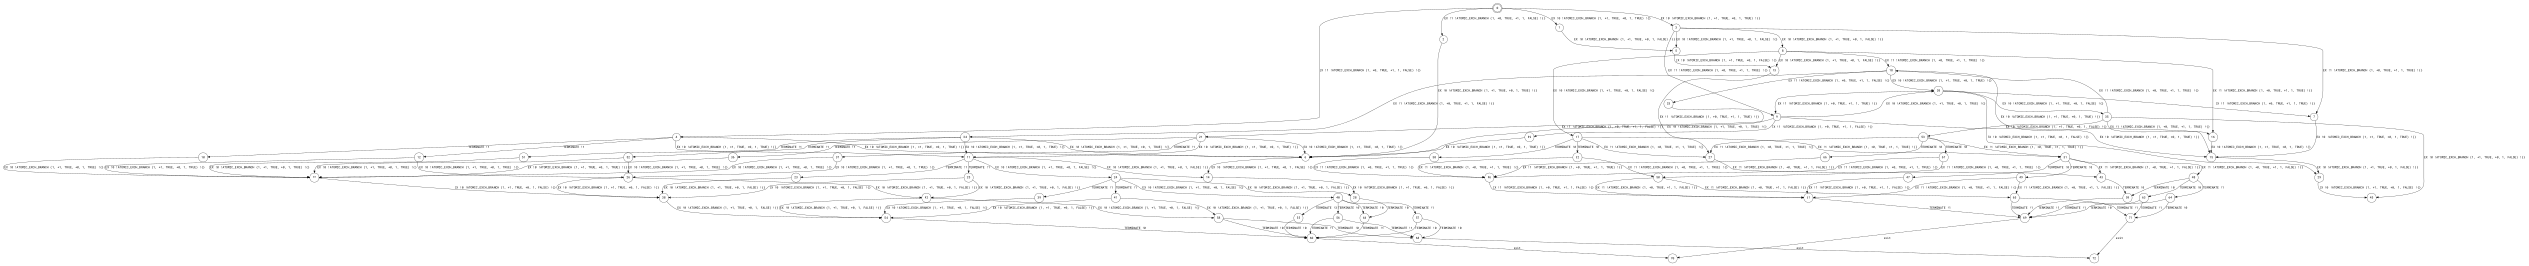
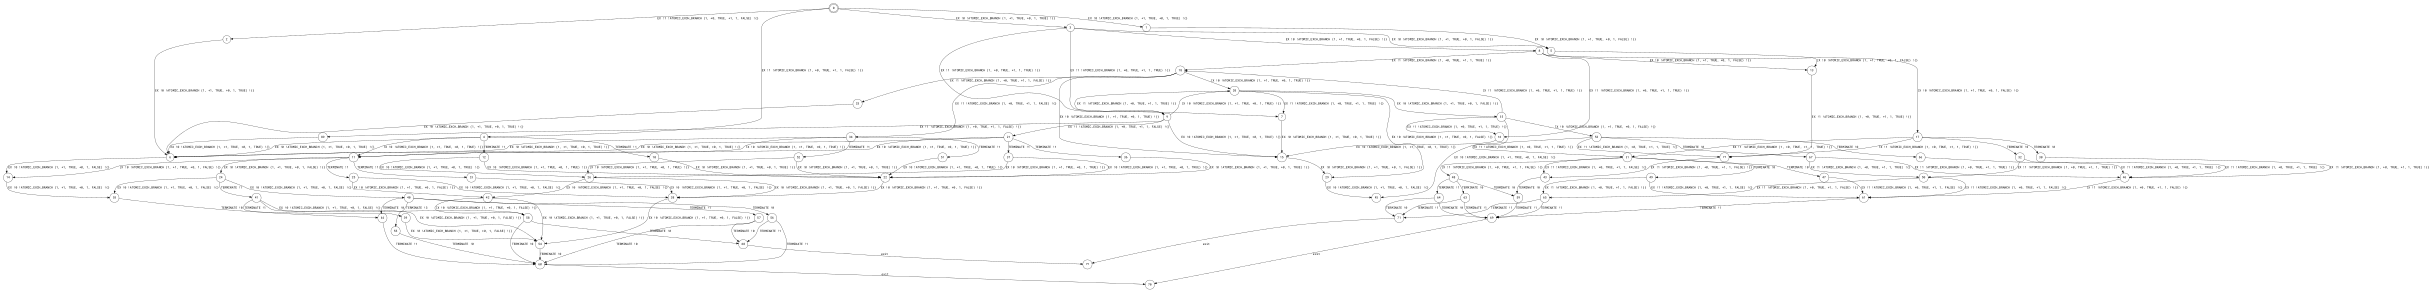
  digraph {
    fontname="Roboto Mono"
    node [fontname="Roboto Mono" shape=circle]
    edge [fontname="Roboto Mono"]
    0 [peripheries=2]
    1
    2
    3
    4
    5
    6
    7
    8
    9
    10
    11
    12
    13
    14
    15
    16
    17
    18
    n20 [label=89]
    20
    21
    22
    23
    24
    25
    26
    27
    28
    29
    30
    31
    32
    33
    34
    35
    36
    37
    38
    39
    40
    41
    42
    43
    44
    45
    46
    47
    48
    49
    50
    51
    52
    53
    54
    55
    56
    57
    58
    59
    60
    61
    63
    64
    65
    66
    67
    68
    69
    70
    71
    72
    0 -> 1 [label="EX !0 !ATOMIC_EXCH_BRANCH (1, +1, TRUE, +0, 1, TRUE) !{}"]
    0 -> 2 [label="EX !1 !ATOMIC_EXCH_BRANCH (1, +0, TRUE, +1, 1, FALSE) !{}"]
    0 -> 3 [label="EX !0 !ATOMIC_EXCH_BRANCH (1, +1, TRUE, +0, 1, TRUE) !{}"]
    0 -> 4 [label="EX !1 !ATOMIC_EXCH_BRANCH (1, +0, TRUE, +1, 1, FALSE) !{}"]
    1 -> 5 [label="EX !0 !ATOMIC_EXCH_BRANCH (1, +1, TRUE, +0, 1, FALSE) !{}"]
    2 -> 6 [label="EX !0 !ATOMIC_EXCH_BRANCH (1, +1, TRUE, +0, 1, TRUE) !{}"]
    3 -> 5 [label="EX !0 !ATOMIC_EXCH_BRANCH (1, +1, TRUE, +0, 1, FALSE) !{}"]
    3 -> 7 [label="EX !1 !ATOMIC_EXCH_BRANCH (1, +0, TRUE, +1, 1, TRUE) !{}"]
    3 -> 8 [label="EX !0 !ATOMIC_EXCH_BRANCH (1, +1, TRUE, +0, 1, FALSE) !{}"]
    3 -> 9 [label="EX !1 !ATOMIC_EXCH_BRANCH (1, +0, TRUE, +1, 1, TRUE) !{}"]
    4 -> 6 [label="EX !0 !ATOMIC_EXCH_BRANCH (1, +1, TRUE, +0, 1, TRUE) !{}"]
    4 -> 10 [label="TERMINATE !1"]
    4 -> 11 [label="EX !0 !ATOMIC_EXCH_BRANCH (1, +1, TRUE, +0, 1, TRUE) !{}"]
    4 -> 12 [label="TERMINATE !1"]
    5 -> 13 [label="EX !0 !ATOMIC_EXCH_BRANCH (1, +1, TRUE, +0, 1, FALSE) !{}"]
    6 -> 14 [label="EX !0 !ATOMIC_EXCH_BRANCH (1, +1, TRUE, +0, 1, FALSE) !{}"]
    7 -> 15 [label="EX !0 !ATOMIC_EXCH_BRANCH (1, +1, TRUE, +0, 1, TRUE) !{}"]
    8 -> 13 [label="EX !0 !ATOMIC_EXCH_BRANCH (1, +1, TRUE, +0, 1, FALSE) !{}"]
    8 -> 16 [label="EX !1 !ATOMIC_EXCH_BRANCH (1, +0, TRUE, +1, 1, TRUE) !{}"]
    8 -> 17 [label="EX !0 !ATOMIC_EXCH_BRANCH (1, +1, TRUE, +0, 1, FALSE) !{}"]
    8 -> 18 [label="EX !1 !ATOMIC_EXCH_BRANCH (1, +0, TRUE, +1, 1, TRUE) !{}"]
    9 -> 15 [label="EX !0 !ATOMIC_EXCH_BRANCH (1, +1, TRUE, +0, 1, TRUE) !{}"]
    9 -> n20 [label="EX !1 !ATOMIC_EXCH_BRANCH (1, +0, TRUE, +1, 1, FALSE) !{}"]
    9 -> 20 [label="EX !0 !ATOMIC_EXCH_BRANCH (1, +1, TRUE, +0, 1, TRUE) !{}"]
    9 -> 21 [label="EX !1 !ATOMIC_EXCH_BRANCH (1, +0, TRUE, +1, 1, FALSE) !{}"]
    10 -> 22 [label="EX !0 !ATOMIC_EXCH_BRANCH (1, +1, TRUE, +0, 1, TRUE) !{}"]
    11 -> 14 [label="EX !0 !ATOMIC_EXCH_BRANCH (1, +1, TRUE, +0, 1, FALSE) !{}"]
    11 -> 23 [label="TERMINATE !1"]
    11 -> 24 [label="EX !0 !ATOMIC_EXCH_BRANCH (1, +1, TRUE, +0, 1, FALSE) !{}"]
    11 -> 25 [label="TERMINATE !1"]
    12 -> 22 [label="EX !0 !ATOMIC_EXCH_BRANCH (1, +1, TRUE, +0, 1, TRUE) !{}"]
    12 -> 26 [label="EX !0 !ATOMIC_EXCH_BRANCH (1, +1, TRUE, +0, 1, TRUE) !{}"]
    13 -> 27 [label="EX !1 !ATOMIC_EXCH_BRANCH (1, +0, TRUE, +1, 1, TRUE) !{}"]
    14 -> 28 [label="EX !0 !ATOMIC_EXCH_BRANCH (1, +1, TRUE, +0, 1, FALSE) !{}"]
    15 -> 29 [label="EX !0 !ATOMIC_EXCH_BRANCH (1, +1, TRUE, +0, 1, FALSE) !{}"]
    16 -> 15 [label="EX !0 !ATOMIC_EXCH_BRANCH (1, +1, TRUE, +0, 1, TRUE) !{}"]
    17 -> 27 [label="EX !1 !ATOMIC_EXCH_BRANCH (1, +0, TRUE, +1, 1, TRUE) !{}"]
    17 -> 30 [label="TERMINATE !0"]
    17 -> 31 [label="EX !1 !ATOMIC_EXCH_BRANCH (1, +0, TRUE, +1, 1, TRUE) !{}"]
    17 -> 32 [label="TERMINATE !0"]
    18 -> 15 [label="EX !0 !ATOMIC_EXCH_BRANCH (1, +1, TRUE, +0, 1, TRUE) !{}"]
    18 -> 20 [label="EX !0 !ATOMIC_EXCH_BRANCH (1, +1, TRUE, +0, 1, TRUE) !{}"]
    18 -> 33 [label="EX !1 !ATOMIC_EXCH_BRANCH (1, +0, TRUE, +1, 1, FALSE) !{}"]
    18 -> 34 [label="EX !1 !ATOMIC_EXCH_BRANCH (1, +0, TRUE, +1, 1, FALSE) !{}"]
    n20 -> 6 [label="EX !0 !ATOMIC_EXCH_BRANCH (1, +1, TRUE, +0, 1, TRUE) !{}"]
    20 -> 7 [label="EX !1 !ATOMIC_EXCH_BRANCH (1, +0, TRUE, +1, 1, TRUE) !{}"]
    20 -> 9 [label="EX !1 !ATOMIC_EXCH_BRANCH (1, +0, TRUE, +1, 1, TRUE) !{}"]
    20 -> 29 [label="EX !0 !ATOMIC_EXCH_BRANCH (1, +1, TRUE, +0, 1, FALSE) !{}"]
    20 -> 35 [label="EX !0 !ATOMIC_EXCH_BRANCH (1, +1, TRUE, +0, 1, FALSE) !{}"]
    21 -> 6 [label="EX !0 !ATOMIC_EXCH_BRANCH (1, +1, TRUE, +0, 1, TRUE) !{}"]
    21 -> 11 [label="EX !0 !ATOMIC_EXCH_BRANCH (1, +1, TRUE, +0, 1, TRUE) !{}"]
    21 -> 36 [label="TERMINATE !1"]
    21 -> 37 [label="TERMINATE !1"]
    22 -> 38 [label="EX !0 !ATOMIC_EXCH_BRANCH (1, +1, TRUE, +0, 1, FALSE) !{}"]
    23 -> 38 [label="EX !0 !ATOMIC_EXCH_BRANCH (1, +1, TRUE, +0, 1, FALSE) !{}"]
    24 -> 28 [label="EX !0 !ATOMIC_EXCH_BRANCH (1, +1, TRUE, +0, 1, FALSE) !{}"]
-   24 -> 39 [label="TERMINATE !1"]
+   41 -> 39 [label="TERMINATE !1"]
    24 -> 40 [label="EX !0 !ATOMIC_EXCH_BRANCH (1, +1, TRUE, +0, 1, FALSE) !{}"]
    24 -> 41 [label="TERMINATE !1"]
    25 -> 38 [label="EX !0 !ATOMIC_EXCH_BRANCH (1, +1, TRUE, +0, 1, FALSE) !{}"]
    25 -> 42 [label="EX !0 !ATOMIC_EXCH_BRANCH (1, +1, TRUE, +0, 1, FALSE) !{}"]
    26 -> 38 [label="EX !0 !ATOMIC_EXCH_BRANCH (1, +1, TRUE, +0, 1, FALSE) !{}"]
    26 -> 42 [label="EX !0 !ATOMIC_EXCH_BRANCH (1, +1, TRUE, +0, 1, FALSE) !{}"]
    27 -> 43 [label="EX !1 !ATOMIC_EXCH_BRANCH (1, +0, TRUE, +1, 1, FALSE) !{}"]
    28 -> 44 [label="TERMINATE !0"]
    29 -> 45 [label="EX !0 !ATOMIC_EXCH_BRANCH (1, +1, TRUE, +0, 1, FALSE) !{}"]
    30 -> 46 [label="EX !1 !ATOMIC_EXCH_BRANCH (1, +0, TRUE, +1, 1, TRUE) !{}"]
    31 -> 43 [label="EX !1 !ATOMIC_EXCH_BRANCH (1, +0, TRUE, +1, 1, FALSE) !{}"]
    31 -> 47 [label="TERMINATE !0"]
    31 -> 48 [label="EX !1 !ATOMIC_EXCH_BRANCH (1, +0, TRUE, +1, 1, FALSE) !{}"]
    31 -> 49 [label="TERMINATE !0"]
    32 -> 46 [label="EX !1 !ATOMIC_EXCH_BRANCH (1, +0, TRUE, +1, 1, TRUE) !{}"]
    32 -> 50 [label="EX !1 !ATOMIC_EXCH_BRANCH (1, +0, TRUE, +1, 1, TRUE) !{}"]
    33 -> 6 [label="EX !0 !ATOMIC_EXCH_BRANCH (1, +1, TRUE, +0, 1, TRUE) !{}"]
    34 -> 6 [label="EX !0 !ATOMIC_EXCH_BRANCH (1, +1, TRUE, +0, 1, TRUE) !{}"]
    34 -> 11 [label="EX !0 !ATOMIC_EXCH_BRANCH (1, +1, TRUE, +0, 1, TRUE) !{}"]
    34 -> 51 [label="TERMINATE !1"]
    34 -> 52 [label="TERMINATE !1"]
    35 -> 16 [label="EX !1 !ATOMIC_EXCH_BRANCH (1, +0, TRUE, +1, 1, TRUE) !{}"]
    35 -> 18 [label="EX !1 !ATOMIC_EXCH_BRANCH (1, +0, TRUE, +1, 1, TRUE) !{}"]
    35 -> 45 [label="EX !0 !ATOMIC_EXCH_BRANCH (1, +1, TRUE, +0, 1, FALSE) !{}"]
    35 -> 53 [label="EX !0 !ATOMIC_EXCH_BRANCH (1, +1, TRUE, +0, 1, FALSE) !{}"]
    36 -> 22 [label="EX !0 !ATOMIC_EXCH_BRANCH (1, +1, TRUE, +0, 1, TRUE) !{}"]
    37 -> 22 [label="EX !0 !ATOMIC_EXCH_BRANCH (1, +1, TRUE, +0, 1, TRUE) !{}"]
    37 -> 26 [label="EX !0 !ATOMIC_EXCH_BRANCH (1, +1, TRUE, +0, 1, TRUE) !{}"]
    38 -> 54 [label="EX !0 !ATOMIC_EXCH_BRANCH (1, +1, TRUE, +0, 1, FALSE) !{}"]
    39 -> 54 [label="EX !0 !ATOMIC_EXCH_BRANCH (1, +1, TRUE, +0, 1, FALSE) !{}"]
    40 -> 44 [label="TERMINATE !0"]
    40 -> 55 [label="TERMINATE !3"]
    40 -> 56 [label="TERMINATE !0"]
    40 -> 57 [label="TERMINATE !1"]
    41 -> 54 [label="EX !0 !ATOMIC_EXCH_BRANCH (1, +1, TRUE, +0, 1, FALSE) !{}"]
    41 -> 58 [label="EX !0 !ATOMIC_EXCH_BRANCH (1, +1, TRUE, +0, 1, FALSE) !{}"]
    42 -> 54 [label="EX !0 !ATOMIC_EXCH_BRANCH (1, +1, TRUE, +0, 1, FALSE) !{}"]
    42 -> 58 [label="EX !0 !ATOMIC_EXCH_BRANCH (1, +1, TRUE, +0, 1, FALSE) !{}"]
    43 -> 59 [label="TERMINATE !0"]
    44 -> 60 [label="TERMINATE !1"]
    46 -> 61 [label="EX !1 !ATOMIC_EXCH_BRANCH (1, +0, TRUE, +1, 1, FALSE) !{}"]
    47 -> 61 [label="EX !1 !ATOMIC_EXCH_BRANCH (1, +0, TRUE, +1, 1, FALSE) !{}"]
    48 -> 59 [label="TERMINATE !0"]
    48 -> 63 [label="TERMINATE !0"]
    48 -> 64 [label="TERMINATE !1"]
    49 -> 61 [label="EX !1 !ATOMIC_EXCH_BRANCH (1, +0, TRUE, +1, 1, FALSE) !{}"]
    49 -> 65 [label="EX !1 !ATOMIC_EXCH_BRANCH (1, +0, TRUE, +1, 1, FALSE) !{}"]
    50 -> 61 [label="EX !1 !ATOMIC_EXCH_BRANCH (1, +0, TRUE, +1, 1, FALSE) !{}"]
    50 -> 65 [label="EX !1 !ATOMIC_EXCH_BRANCH (1, +0, TRUE, +1, 1, FALSE) !{}"]
    51 -> 22 [label="EX !0 !ATOMIC_EXCH_BRANCH (1, +1, TRUE, +0, 1, TRUE) !{}"]
    52 -> 22 [label="EX !0 !ATOMIC_EXCH_BRANCH (1, +1, TRUE, +0, 1, TRUE) !{}"]
    52 -> 26 [label="EX !0 !ATOMIC_EXCH_BRANCH (1, +1, TRUE, +0, 1, TRUE) !{}"]
    53 -> 27 [label="EX !1 !ATOMIC_EXCH_BRANCH (1, +0, TRUE, +1, 1, TRUE) !{}"]
    53 -> 31 [label="EX !1 !ATOMIC_EXCH_BRANCH (1, +0, TRUE, +1, 1, TRUE) !{}"]
    53 -> 66 [label="TERMINATE !0"]
    53 -> 67 [label="TERMINATE !0"]
    54 -> 60 [label="TERMINATE !0"]
    55 -> 60 [label="TERMINATE !0"]
    56 -> 60 [label="TERMINATE !1"]
    56 -> 68 [label="TERMINATE !1"]
    57 -> 60 [label="TERMINATE !0"]
    57 -> 68 [label="TERMINATE !0"]
    58 -> 60 [label="TERMINATE !0"]
    58 -> 68 [label="TERMINATE !0"]
    59 -> 69 [label="TERMINATE !1"]
    60 -> 70 [label=exit]
    61 -> 69 [label="TERMINATE !1"]
    63 -> 69 [label="TERMINATE !1"]
    63 -> 71 [label="TERMINATE !1"]
    64 -> 69 [label="TERMINATE !0"]
    64 -> 71 [label="TERMINATE !0"]
    65 -> 69 [label="TERMINATE !1"]
    65 -> 71 [label="TERMINATE !1"]
    66 -> 46 [label="EX !1 !ATOMIC_EXCH_BRANCH (1, +0, TRUE, +1, 1, TRUE) !{}"]
    67 -> 46 [label="EX !1 !ATOMIC_EXCH_BRANCH (1, +0, TRUE, +1, 1, TRUE) !{}"]
    67 -> 50 [label="EX !1 !ATOMIC_EXCH_BRANCH (1, +0, TRUE, +1, 1, TRUE) !{}"]
    68 -> 72 [label=exit]
    69 -> 70 [label=exit]
    71 -> 72 [label=exit]
  }
